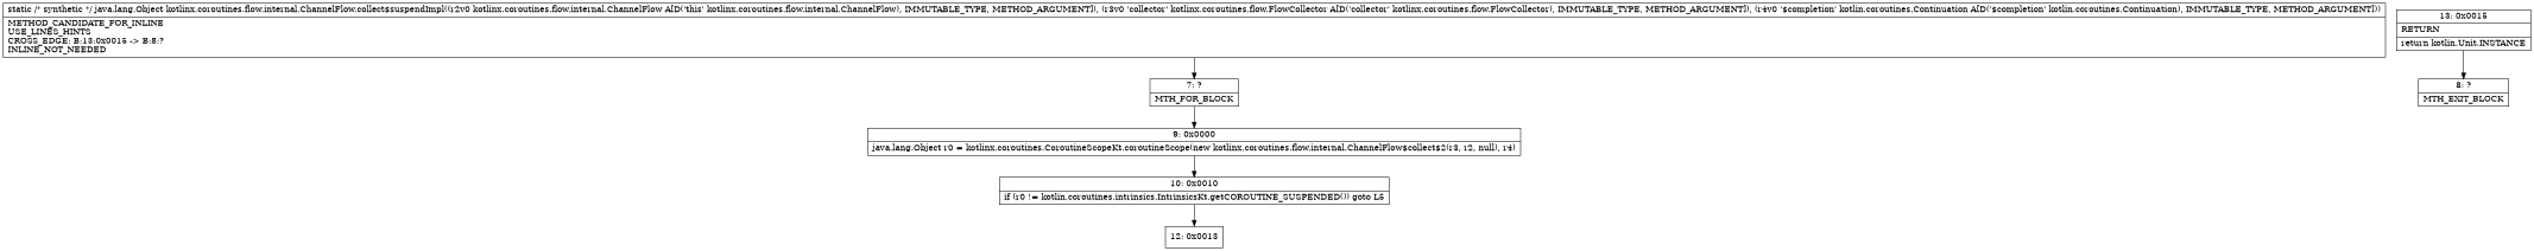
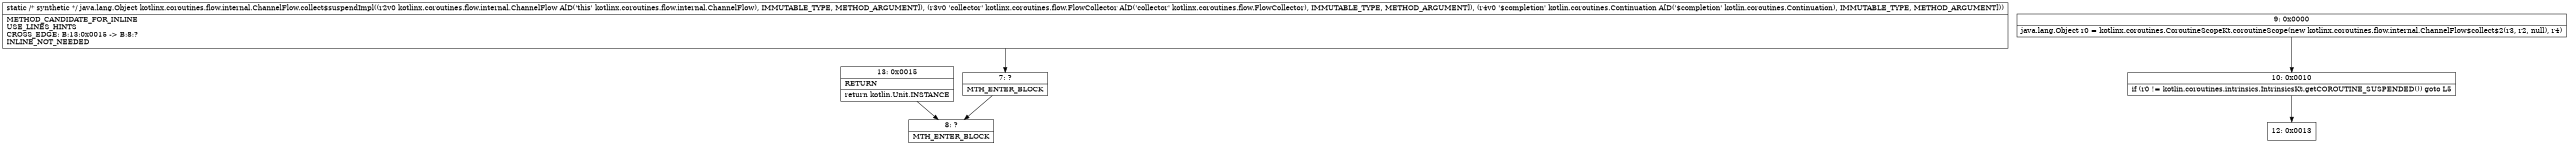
  digraph {
    node [shape=record]
-   n1 [label="{7\:\ ?|MTH_FOR_BLOCK\l}"]
+   n1 [label="{7\:\ ?|MTH_ENTER_BLOCK\l}"]
    n2 [label="{9\:\ 0x0000|java.lang.Object r0 = kotlinx.coroutines.CoroutineScopeKt.coroutineScope(new kotlinx.coroutines.flow.internal.ChannelFlow$collect$2(r3, r2, null), r4)\l}"]
    n3 [label="{10\:\ 0x0010|if (r0 != kotlin.coroutines.intrinsics.IntrinsicsKt.getCOROUTINE_SUSPENDED()) goto L5\l}"]
    n4 [label="{12\:\ 0x0013}"]
-   n5 [label="{8\:\ ?|MTH_EXIT_BLOCK\l}"]
+   n5 [label="{8\:\ ?|MTH_ENTER_BLOCK\l}"]
    n6 [label="{13\:\ 0x0015|RETURN\l|return kotlin.Unit.INSTANCE\l}"]
    n7 [label="{static \/* synthetic *\/ java.lang.Object kotlinx.coroutines.flow.internal.ChannelFlow.collect$suspendImpl((r2v0 kotlinx.coroutines.flow.internal.ChannelFlow A[D('this' kotlinx.coroutines.flow.internal.ChannelFlow), IMMUTABLE_TYPE, METHOD_ARGUMENT]), (r3v0 'collector' kotlinx.coroutines.flow.FlowCollector A[D('collector' kotlinx.coroutines.flow.FlowCollector), IMMUTABLE_TYPE, METHOD_ARGUMENT]), (r4v0 '$completion' kotlin.coroutines.Continuation A[D('$completion' kotlin.coroutines.Continuation), IMMUTABLE_TYPE, METHOD_ARGUMENT]))  | METHOD_CANDIDATE_FOR_INLINE\lUSE_LINES_HINTS\lCROSS_EDGE: B:13:0x0015 \-\> B:8:?\lINLINE_NOT_NEEDED\l}"]
-   n1 -> n2
+   n1 -> n5
    n2 -> n3
    n3 -> n4
    n6 -> n5
    n7 -> n1
  }
